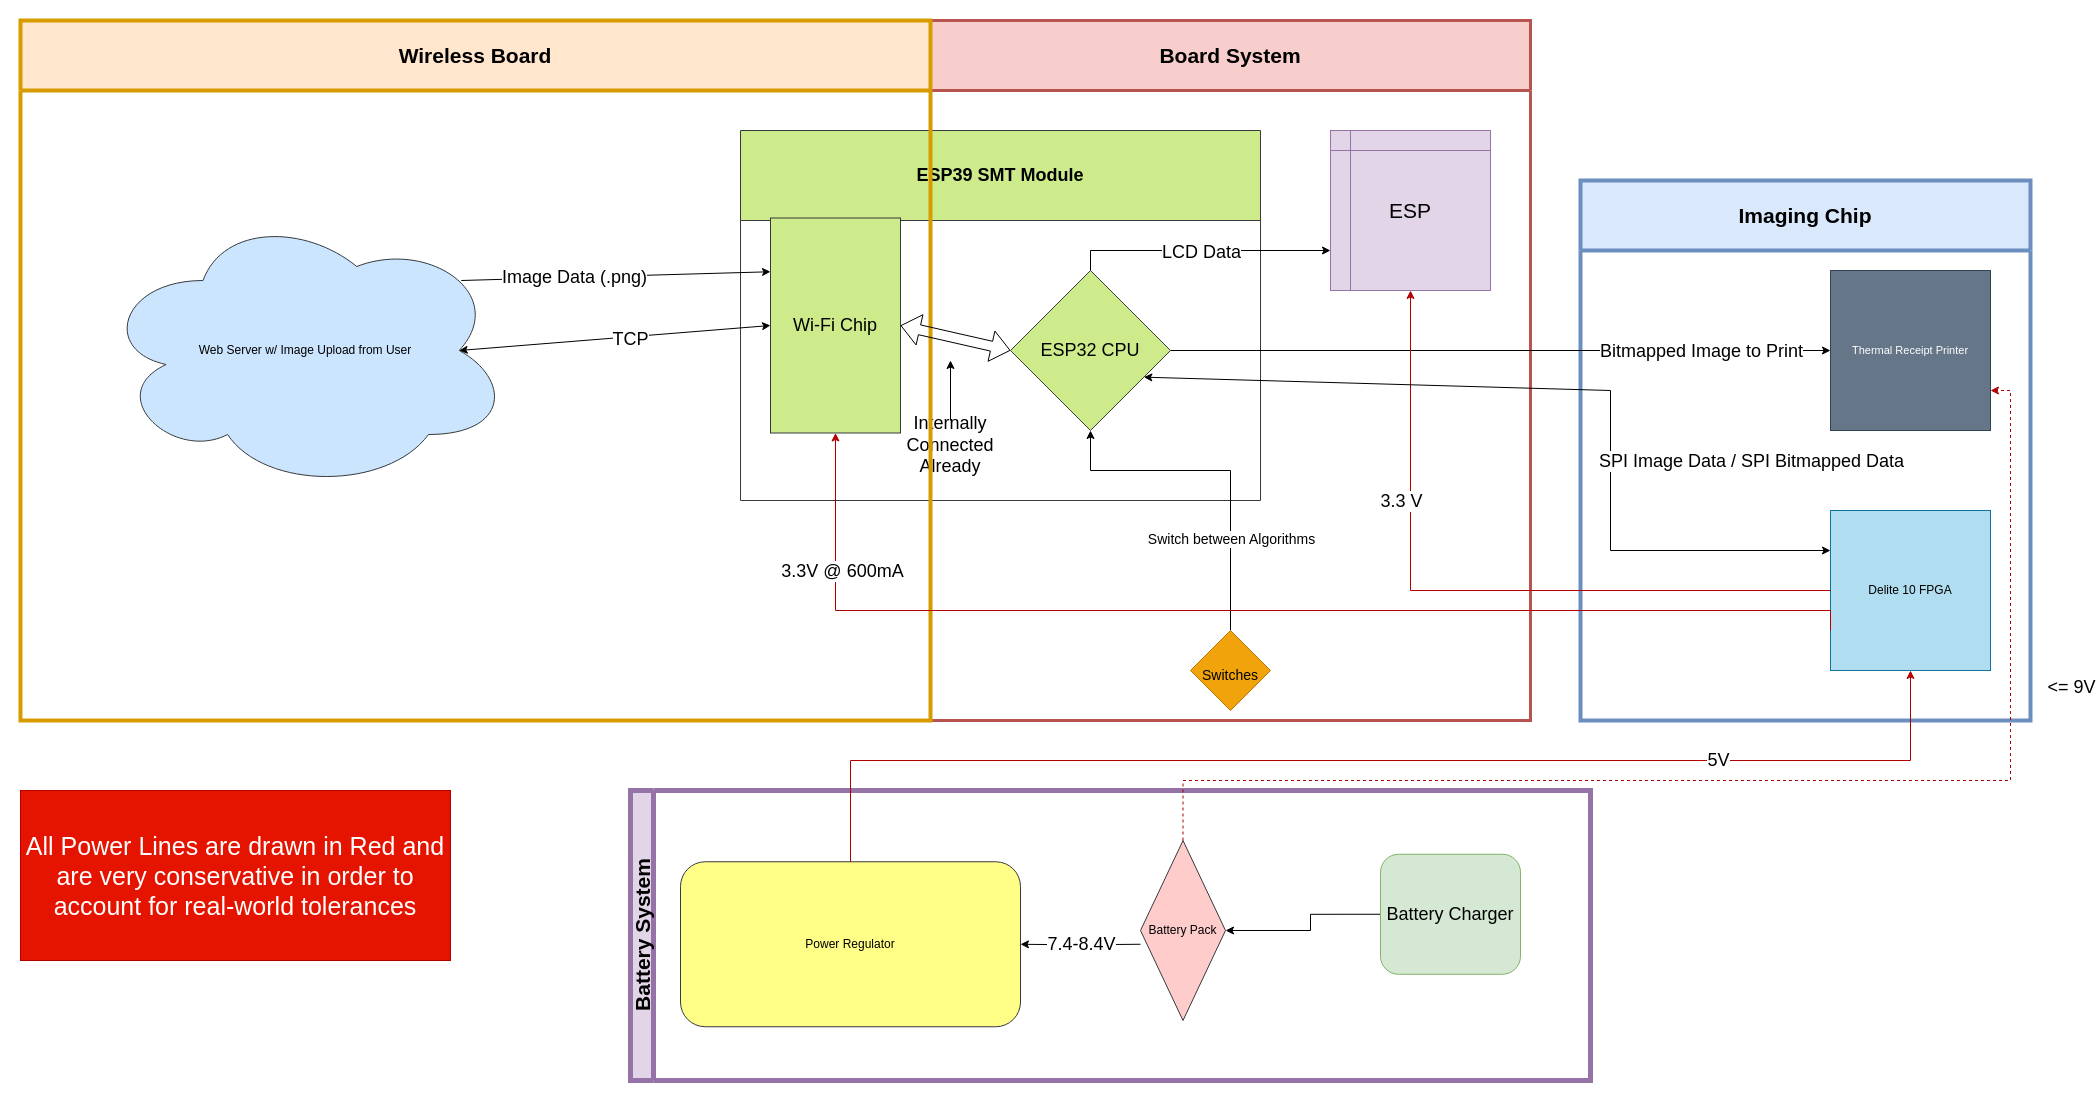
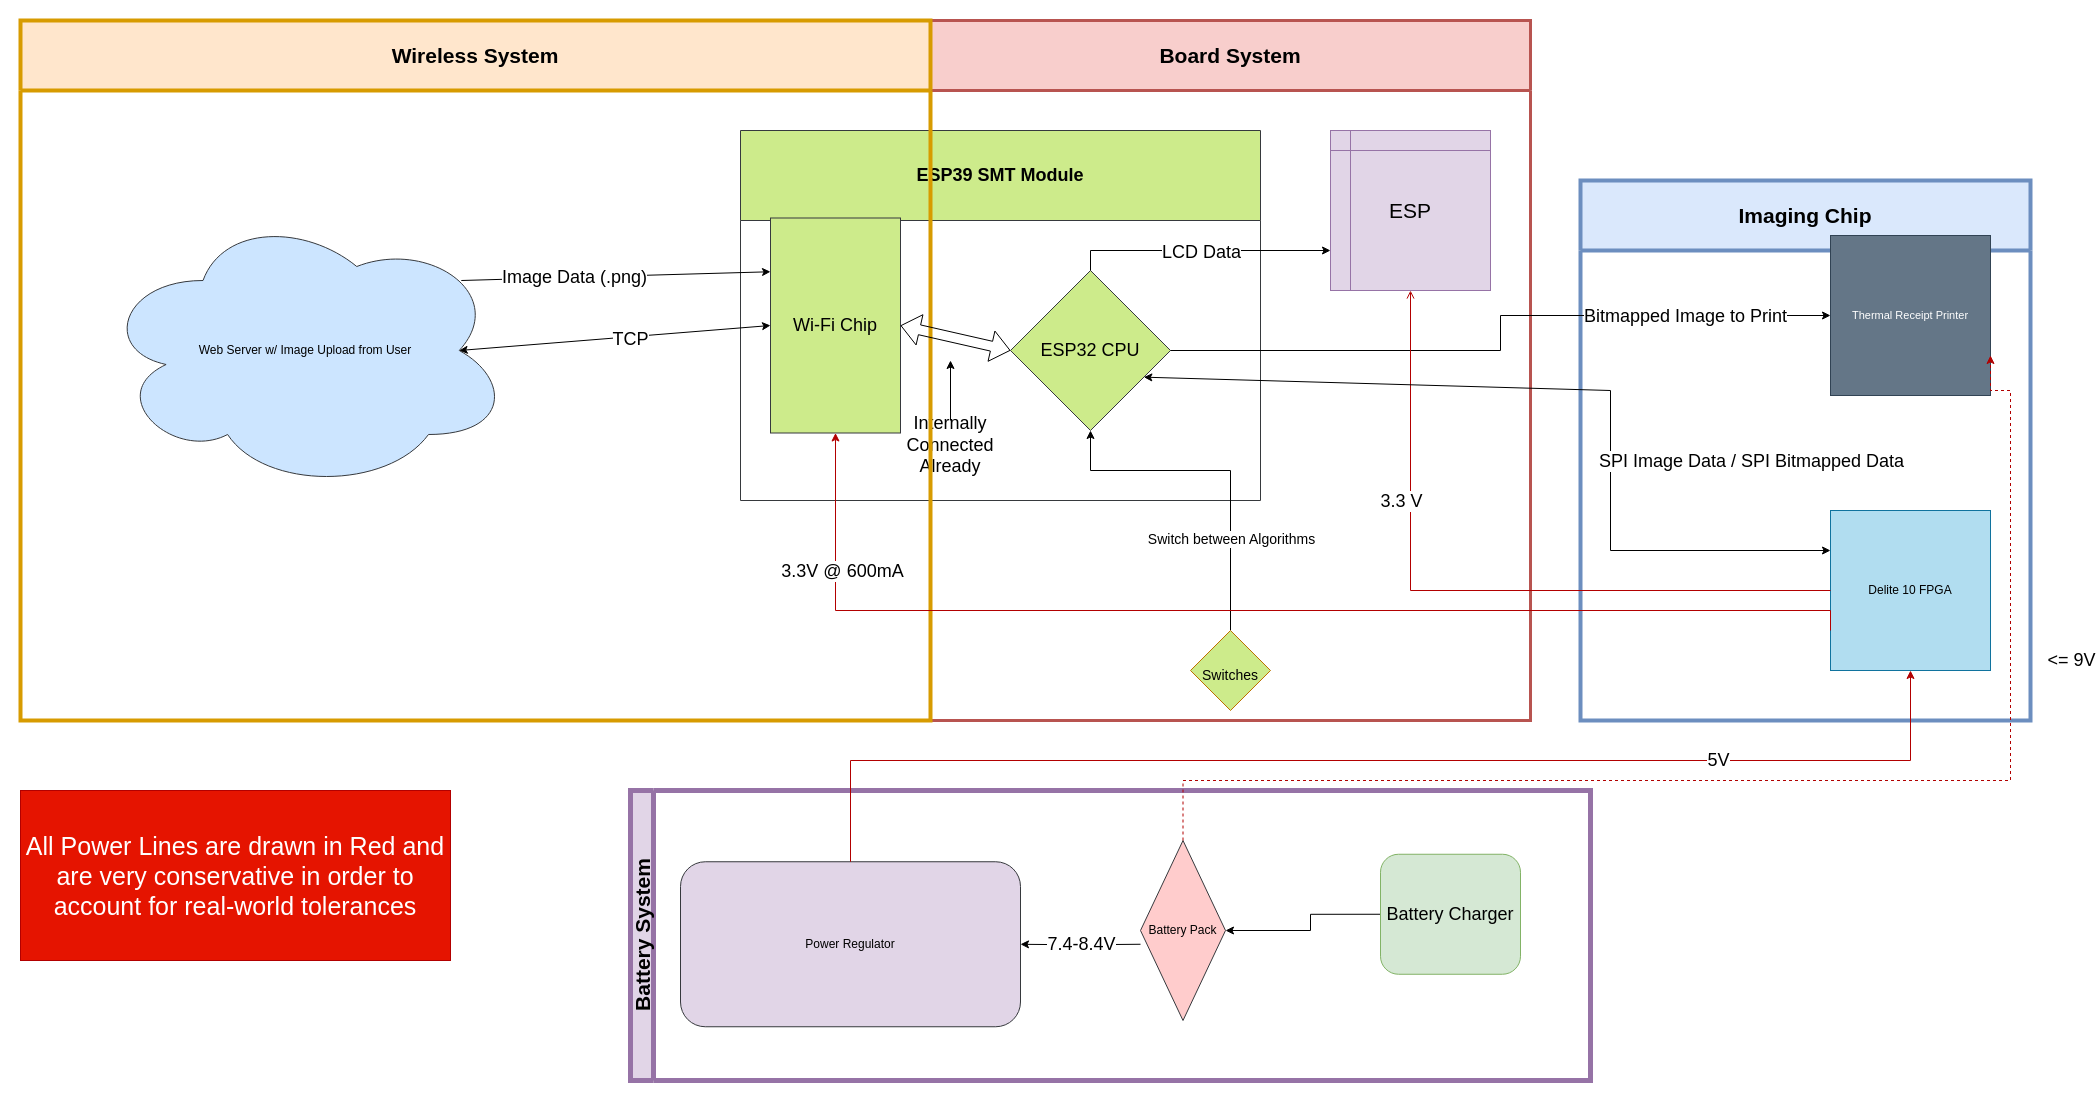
  <mxCell id="0" />
  <mxCell id="1" parent="0" />
  <mxCell id="2" value="&lt;font style=&quot;font-size: 21px;&quot;&gt;Board System&lt;/font&gt;" style="swimlane;whiteSpace=wrap;html=1;startSize=70;fillColor=#f8cecc;strokeColor=#b85450;strokeWidth=3;" parent="1" vertex="1"><mxGeometry x="930" y="20" width="600" height="700" as="geometry" /></mxCell>
  <mxCell id="3" value="&lt;font style=&quot;font-size: 21px;&quot;&gt;ESP&lt;/font&gt;" style="shape=internalStorage;whiteSpace=wrap;html=1;backgroundOutline=1;fontSize=11;fillColor=#e1d5e7;strokeColor=#9673a6;" parent="2" vertex="1"><mxGeometry x="400" y="110" width="160" height="160" as="geometry" /></mxCell>
  <mxCell id="4" value="ESP39 SMT Module" style="swimlane;whiteSpace=wrap;html=1;fontSize=18;startSize=90;fillColor=#cdeb8b;strokeColor=#36393d;" parent="2" vertex="1"><mxGeometry x="-190" y="110" width="520" height="370" as="geometry" /></mxCell>
  <mxCell id="5" value="ESP32 CPU" style="rhombus;whiteSpace=wrap;html=1;aspect=fixed;fontSize=18;fillColor=#cdeb8b;strokeColor=#36393d;" parent="4" vertex="1"><mxGeometry x="270" y="140" width="160" height="160" as="geometry" /></mxCell>
  <mxCell id="6" value="" style="endArrow=classic;html=1;rounded=0;fontSize=18;" parent="4" edge="1"><mxGeometry width="50" height="50" relative="1" as="geometry"><mxPoint x="210" y="290" as="sourcePoint" /><mxPoint x="210" y="230" as="targetPoint" /></mxGeometry></mxCell>
  <mxCell id="7" value="Internally Connected Already" style="text;html=1;strokeColor=none;fillColor=none;align=center;verticalAlign=middle;whiteSpace=wrap;rounded=0;fontSize=18;" parent="4" vertex="1"><mxGeometry x="180" y="300" width="60" height="30" as="geometry" /></mxCell>
  <mxCell id="8" style="edgeStyle=orthogonalEdgeStyle;rounded=0;orthogonalLoop=1;jettySize=auto;html=1;exitX=0.5;exitY=0;exitDx=0;exitDy=0;entryX=0;entryY=0.75;entryDx=0;entryDy=0;fontSize=18;" parent="2" source="5" target="3" edge="1"><mxGeometry relative="1" as="geometry" /></mxCell>
  <mxCell id="9" value="LCD Data" style="edgeLabel;html=1;align=center;verticalAlign=middle;resizable=0;points=[];fontSize=18;" parent="8" connectable="0" vertex="1"><mxGeometry x="0.22" y="-1" relative="1" as="geometry"><mxPoint x="-29" as="offset" /></mxGeometry></mxCell>
  <mxCell id="10" style="edgeStyle=orthogonalEdgeStyle;rounded=0;orthogonalLoop=1;jettySize=auto;html=1;exitX=0.5;exitY=0;exitDx=0;exitDy=0;entryX=0.5;entryY=1;entryDx=0;entryDy=0;fontSize=14;" parent="2" source="12" target="5" edge="1"><mxGeometry relative="1" as="geometry"><Array as="points"><mxPoint x="300" y="450" /><mxPoint x="160" y="450" /></Array></mxGeometry></mxCell>
  <mxCell id="11" value="Switch between Algorithms" style="edgeLabel;html=1;align=center;verticalAlign=middle;resizable=0;points=[];fontSize=14;" parent="10" connectable="0" vertex="1"><mxGeometry x="-0.666" y="4" relative="1" as="geometry"><mxPoint x="4" y="-35" as="offset" /></mxGeometry></mxCell>
- <mxCell id="12" value="&lt;font style=&quot;font-size: 14px;&quot;&gt;Switches&lt;/font&gt;" style="rhombus;whiteSpace=wrap;html=1;fontSize=25;fillColor=#f0a30a;fontColor=#000000;strokeColor=#BD7000;" parent="2" vertex="1"><mxGeometry x="260" y="610" width="80" height="80" as="geometry" /></mxCell>
+ <mxCell id="12" value="&lt;font style=&quot;font-size: 14px;&quot;&gt;Switches&lt;/font&gt;" style="rhombus;whiteSpace=wrap;html=1;fontSize=25;fillColor=#cdeb8b;fontColor=#000000;strokeColor=#BD7000;" parent="2" vertex="1"><mxGeometry x="260" y="610" width="80" height="80" as="geometry" /></mxCell>
  <mxCell id="13" value="&lt;span style=&quot;font-size: 21px;&quot;&gt;Imaging Chip&lt;/span&gt;" style="swimlane;whiteSpace=wrap;html=1;startSize=70;fillColor=#dae8fc;strokeColor=#6c8ebf;strokeWidth=4;" parent="1" vertex="1"><mxGeometry x="1580" y="180" width="450" height="540" as="geometry" /></mxCell>
  <mxCell id="14" value="Delite 10 FPGA" style="whiteSpace=wrap;html=1;aspect=fixed;fillColor=#b1ddf0;strokeColor=#10739e;" parent="13" vertex="1"><mxGeometry x="250" y="330" width="160" height="160" as="geometry" /></mxCell>
- <mxCell id="15" value="Thermal Receipt Printer" style="whiteSpace=wrap;html=1;aspect=fixed;fontSize=11;fillColor=#647687;fontColor=#ffffff;strokeColor=#314354;" parent="13" vertex="1"><mxGeometry x="250" y="90" width="160" height="160" as="geometry" /></mxCell>
+ <mxCell id="15" value="Thermal Receipt Printer" style="whiteSpace=wrap;html=1;aspect=fixed;fontSize=11;fillColor=#647687;fontColor=#ffffff;strokeColor=#314354;" parent="13" vertex="1"><mxGeometry x="250" y="55" width="160" height="160" as="geometry" /></mxCell>
  <mxCell id="16" value="Battery System" style="swimlane;horizontal=0;whiteSpace=wrap;html=1;fontSize=21;fillColor=#e1d5e7;strokeColor=#9673a6;strokeWidth=5;" parent="1" vertex="1"><mxGeometry x="630" y="790" width="960" height="290" as="geometry" /></mxCell>
  <mxCell id="17" style="edgeStyle=orthogonalEdgeStyle;rounded=0;orthogonalLoop=1;jettySize=auto;html=1;exitX=0;exitY=0.5;exitDx=0;exitDy=0;entryX=1;entryY=0.5;entryDx=0;entryDy=0;fontSize=18;" parent="16" source="18" target="22" edge="1"><mxGeometry relative="1" as="geometry"><Array as="points"><mxPoint x="680" y="124" /><mxPoint x="680" y="140" /></Array><mxPoint x="600" y="120" as="targetPoint" /></mxGeometry></mxCell>
  <mxCell id="18" value="&lt;span style=&quot;font-size: 18px;&quot;&gt;Battery Charger&lt;/span&gt;" style="rounded=1;whiteSpace=wrap;html=1;fontSize=11;fillColor=#d5e8d4;strokeColor=#82b366;" parent="16" vertex="1"><mxGeometry x="750" y="63.75" width="140" height="120" as="geometry" /></mxCell>
  <mxCell id="19" value="" style="edgeStyle=orthogonalEdgeStyle;rounded=0;orthogonalLoop=1;jettySize=auto;html=1;fontSize=18;" parent="16" target="21" edge="1"><mxGeometry relative="1" as="geometry"><mxPoint x="510" y="153.75" as="sourcePoint" /></mxGeometry></mxCell>
  <mxCell id="20" value="7.4-8.4V" style="edgeLabel;html=1;align=center;verticalAlign=middle;resizable=0;points=[];fontSize=18;" parent="19" connectable="0" vertex="1"><mxGeometry x="0.204" y="3" relative="1" as="geometry"><mxPoint x="13" y="-3" as="offset" /></mxGeometry></mxCell>
- <mxCell id="21" value="Power Regulator" style="rounded=1;whiteSpace=wrap;html=1;fontSize=12;fillColor=#ffff88;strokeColor=#36393d;" parent="16" vertex="1"><mxGeometry x="50" y="71.25" width="340" height="165" as="geometry" /></mxCell>
+ <mxCell id="21" value="Power Regulator" style="rounded=1;whiteSpace=wrap;html=1;fontSize=12;fillColor=#e1d5e7;strokeColor=#36393d;" parent="16" vertex="1"><mxGeometry x="50" y="71.25" width="340" height="165" as="geometry" /></mxCell>
  <mxCell id="22" value="Battery Pack" style="rhombus;whiteSpace=wrap;html=1;fillColor=#ffcccc;strokeColor=#36393d;" parent="16" vertex="1"><mxGeometry x="510" y="50" width="85" height="180" as="geometry" /></mxCell>
- <mxCell id="23" value="&lt;span style=&quot;font-size: 21px;&quot;&gt;Wireless Board&lt;/span&gt;" style="swimlane;whiteSpace=wrap;html=1;startSize=70;fillColor=#ffe6cc;strokeColor=#d79b00;strokeWidth=4;" parent="1" vertex="1"><mxGeometry x="20" y="20" width="910" height="700" as="geometry" /></mxCell>
+ <mxCell id="23" value="&lt;span style=&quot;font-size: 21px;&quot;&gt;Wireless System&lt;/span&gt;" style="swimlane;whiteSpace=wrap;html=1;startSize=70;fillColor=#ffe6cc;strokeColor=#d79b00;strokeWidth=4;" parent="1" vertex="1"><mxGeometry x="20" y="20" width="910" height="700" as="geometry" /></mxCell>
  <mxCell id="24" value="Web Server w/ Image Upload from User" style="ellipse;shape=cloud;whiteSpace=wrap;html=1;fontSize=12;fillColor=#cce5ff;strokeColor=#36393d;" parent="23" vertex="1"><mxGeometry x="80" y="190" width="410" height="280" as="geometry" /></mxCell>
  <mxCell id="25" value="Wi-Fi Chip" style="rounded=0;whiteSpace=wrap;html=1;fontSize=18;fillColor=#cdeb8b;strokeColor=#36393d;" parent="23" vertex="1"><mxGeometry x="750" y="197.5" width="130" height="215" as="geometry" /></mxCell>
  <mxCell id="26" value="" style="endArrow=classic;html=1;rounded=0;fontSize=18;exitX=0.88;exitY=0.25;exitDx=0;exitDy=0;exitPerimeter=0;entryX=0;entryY=0.25;entryDx=0;entryDy=0;" parent="23" source="24" target="25" edge="1"><mxGeometry width="50" height="50" relative="1" as="geometry"><mxPoint x="510" y="300" as="sourcePoint" /><mxPoint x="560" y="250" as="targetPoint" /></mxGeometry></mxCell>
  <mxCell id="27" value="Image Data (.png)" style="edgeLabel;html=1;align=center;verticalAlign=middle;resizable=0;points=[];fontSize=18;" parent="26" connectable="0" vertex="1"><mxGeometry x="-0.268" relative="1" as="geometry"><mxPoint as="offset" /></mxGeometry></mxCell>
  <mxCell id="28" value="" style="endArrow=classic;startArrow=classic;html=1;rounded=0;fontSize=18;exitX=0.875;exitY=0.5;exitDx=0;exitDy=0;exitPerimeter=0;entryX=0;entryY=0.5;entryDx=0;entryDy=0;" parent="23" source="24" target="25" edge="1"><mxGeometry width="50" height="50" relative="1" as="geometry"><mxPoint x="470" y="380" as="sourcePoint" /><mxPoint x="520" y="330" as="targetPoint" /></mxGeometry></mxCell>
  <mxCell id="29" value="TCP" style="edgeLabel;html=1;align=center;verticalAlign=middle;resizable=0;points=[];fontSize=18;" parent="28" connectable="0" vertex="1"><mxGeometry x="0.095" y="-2" relative="1" as="geometry"><mxPoint as="offset" /></mxGeometry></mxCell>
  <mxCell id="30" value="" style="shape=flexArrow;endArrow=classic;startArrow=classic;html=1;rounded=0;fontSize=18;entryX=0;entryY=0.5;entryDx=0;entryDy=0;exitX=1;exitY=0.5;exitDx=0;exitDy=0;" parent="1" source="25" target="5" edge="1"><mxGeometry width="100" height="100" relative="1" as="geometry"><mxPoint x="910" y="650" as="sourcePoint" /><mxPoint x="1010" y="550" as="targetPoint" /></mxGeometry></mxCell>
  <mxCell id="31" style="edgeStyle=orthogonalEdgeStyle;rounded=0;orthogonalLoop=1;jettySize=auto;html=1;exitX=1;exitY=0.5;exitDx=0;exitDy=0;fontSize=18;entryX=0;entryY=0.5;entryDx=0;entryDy=0;" parent="1" source="5" target="15" edge="1"><mxGeometry relative="1" as="geometry"><mxPoint x="1830" y="310" as="targetPoint" /></mxGeometry></mxCell>
  <mxCell id="32" value="Bitmapped Image to Print" style="edgeLabel;html=1;align=center;verticalAlign=middle;resizable=0;points=[];fontSize=18;" parent="31" connectable="0" vertex="1"><mxGeometry x="0.126" y="-1" relative="1" as="geometry"><mxPoint x="158" y="-1" as="offset" /></mxGeometry></mxCell>
  <mxCell id="33" style="edgeStyle=orthogonalEdgeStyle;rounded=0;orthogonalLoop=1;jettySize=auto;html=1;exitX=0;exitY=0.75;exitDx=0;exitDy=0;entryX=0.5;entryY=1;entryDx=0;entryDy=0;fontSize=18;fillColor=#e51400;strokeColor=#B20000;" parent="1" source="14" target="25" edge="1"><mxGeometry relative="1" as="geometry"><Array as="points"><mxPoint x="1830" y="610" /><mxPoint x="835" y="610" /></Array></mxGeometry></mxCell>
  <mxCell id="34" value="3.3V @ 600mA" style="edgeLabel;html=1;align=center;verticalAlign=middle;resizable=0;points=[];fontSize=18;" parent="33" connectable="0" vertex="1"><mxGeometry x="0.091" y="1" relative="1" as="geometry"><mxPoint x="-358" y="-41" as="offset" /></mxGeometry></mxCell>
- <mxCell id="35" style="edgeStyle=orthogonalEdgeStyle;rounded=0;orthogonalLoop=1;jettySize=auto;html=1;exitX=0;exitY=0.5;exitDx=0;exitDy=0;entryX=0.5;entryY=1;entryDx=0;entryDy=0;fontSize=18;fillColor=#e51400;strokeColor=#B20000;" parent="1" source="14" target="3" edge="1"><mxGeometry relative="1" as="geometry"><Array as="points"><mxPoint x="1410" y="590" /></Array></mxGeometry></mxCell>
+ <mxCell id="35" style="edgeStyle=orthogonalEdgeStyle;rounded=0;orthogonalLoop=1;jettySize=auto;html=1;exitX=0;exitY=0.5;exitDx=0;exitDy=0;entryX=0.5;entryY=1;entryDx=0;entryDy=0;fontSize=18;fillColor=#e51400;strokeColor=#B20000;endArrow=open;" parent="1" source="14" target="3" edge="1"><mxGeometry relative="1" as="geometry"><Array as="points"><mxPoint x="1410" y="590" /></Array></mxGeometry></mxCell>
  <mxCell id="36" value="3.3 V" style="edgeLabel;html=1;align=center;verticalAlign=middle;resizable=0;points=[];fontSize=18;" parent="35" connectable="0" vertex="1"><mxGeometry x="-0.205" y="3" relative="1" as="geometry"><mxPoint x="-144" y="-93" as="offset" /></mxGeometry></mxCell>
  <mxCell id="37" style="edgeStyle=orthogonalEdgeStyle;rounded=0;orthogonalLoop=1;jettySize=auto;html=1;exitX=0.5;exitY=0;exitDx=0;exitDy=0;entryX=0.5;entryY=1;entryDx=0;entryDy=0;fontSize=18;fillColor=#e51400;strokeColor=#B20000;" parent="1" source="21" target="14" edge="1"><mxGeometry relative="1" as="geometry"><Array as="points"><mxPoint x="850" y="760" /><mxPoint x="1910" y="760" /></Array></mxGeometry></mxCell>
  <mxCell id="38" value="5V" style="edgeLabel;html=1;align=center;verticalAlign=middle;resizable=0;points=[];fontSize=18;" parent="37" connectable="0" vertex="1"><mxGeometry x="0.55" y="1" relative="1" as="geometry"><mxPoint x="-1" as="offset" /></mxGeometry></mxCell>
  <mxCell id="39" style="edgeStyle=orthogonalEdgeStyle;rounded=0;orthogonalLoop=1;jettySize=auto;html=1;exitX=0.5;exitY=0;exitDx=0;exitDy=0;entryX=1;entryY=0.75;entryDx=0;entryDy=0;fontSize=18;fillColor=#e51400;strokeColor=#B20000;dashed=1;" parent="1" source="22" target="15" edge="1"><mxGeometry relative="1" as="geometry"><Array as="points"><mxPoint x="1183" y="780" /><mxPoint x="2010" y="780" /><mxPoint x="2010" y="390" /></Array></mxGeometry></mxCell>
  <mxCell id="40" value="&amp;lt;= 9V" style="edgeLabel;html=1;align=center;verticalAlign=middle;resizable=0;points=[];fontSize=18;" parent="39" connectable="0" vertex="1"><mxGeometry x="0.526" y="4" relative="1" as="geometry"><mxPoint x="64" y="9" as="offset" /></mxGeometry></mxCell>
  <mxCell id="41" value="&lt;font style=&quot;font-size: 25px;&quot;&gt;All Power Lines are drawn in Red and are very conservative in order to account for real-world tolerances&lt;/font&gt;" style="text;html=1;strokeColor=#B20000;fillColor=#e51400;align=center;verticalAlign=middle;whiteSpace=wrap;rounded=0;fontSize=18;fontColor=#ffffff;" parent="1" vertex="1"><mxGeometry x="20" y="790" width="430" height="170" as="geometry" /></mxCell>
  <mxCell id="42" value="" style="endArrow=classic;startArrow=classic;html=1;rounded=0;fontSize=18;exitX=1;exitY=0.75;exitDx=0;exitDy=0;entryX=0;entryY=0.25;entryDx=0;entryDy=0;" parent="1" source="5" target="14" edge="1"><mxGeometry width="50" height="50" relative="1" as="geometry"><mxPoint x="1400" y="510" as="sourcePoint" /><mxPoint x="1450" y="460" as="targetPoint" /><Array as="points"><mxPoint x="1610" y="390" /><mxPoint x="1610" y="550" /></Array></mxGeometry></mxCell>
  <mxCell id="43" value="SPI Image Data /&amp;nbsp;SPI Bitmapped Data" style="edgeLabel;html=1;align=center;verticalAlign=middle;resizable=0;points=[];fontSize=18;" parent="42" connectable="0" vertex="1"><mxGeometry x="0.306" relative="1" as="geometry"><mxPoint x="140" y="-16" as="offset" /></mxGeometry></mxCell>
